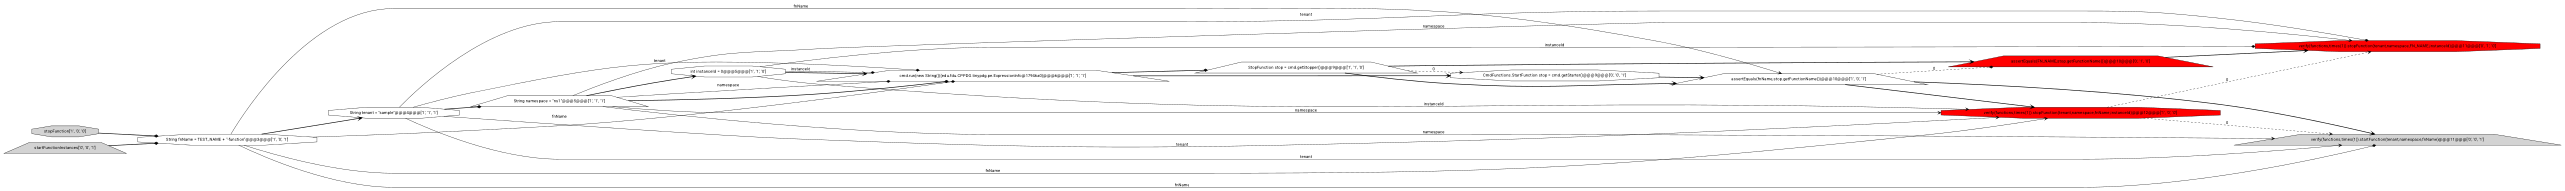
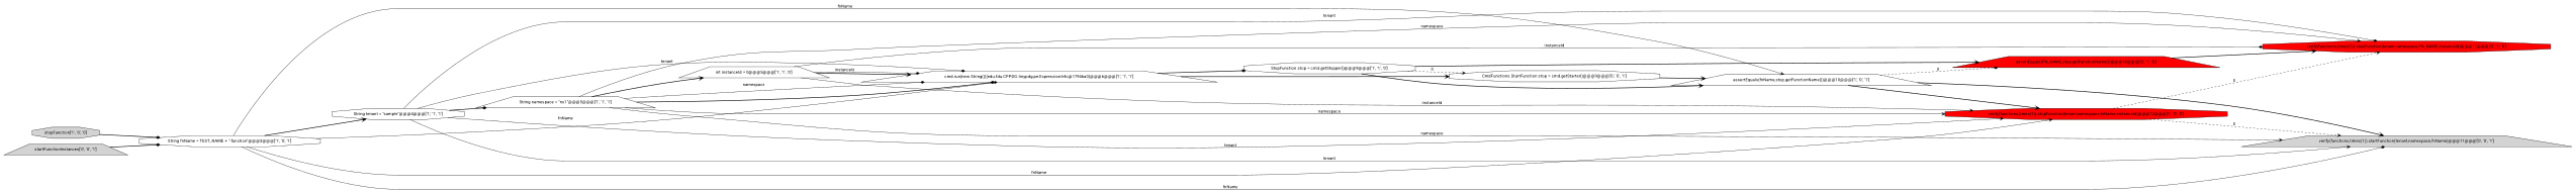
  digraph {
    fontname=Roboto
    rankdir=LR
    node [fillcolor=white fontname=Roboto shape=octagon style=filled]
    edge [arrowhead=vee fontname=Roboto style=solid]
    n1 [label="String tenant = \"sample\"@@@4@@@['1', '1', '1']"]
    n2 [fillcolor=lightgray label="verify(functions,times(1)).startFunction(tenant,namespace,fnName)@@@11@@@['0', '0', '1']" shape=trapezium]
    n3 [fillcolor=red label="verify(functions,times(1)).stopFunction(tenant,namespace,fnName,instanceId)@@@12@@@['1', '0', '0']"]
    n4 [label="cmd.run(new String((((edu.fdu.CPPDG.tinypdg.pe.ExpressionInfo@17946a0)@@@6@@@['1', '1', '1']" shape=trapezium]
    n5 [label="String namespace = \"ns1\"@@@5@@@['1', '1', '1']" shape=trapezium]
    n6 [fillcolor=red label="verify(functions,times(1)).stopFunction(tenant,namespace,FN_NAME,instanceId)@@@11@@@['0', '1', '0']"]
    n7 [fillcolor=lightgray label="stopFunction['1', '0', '0']"]
    n8 [label="String fnName = TEST_NAME + \"-function\"@@@3@@@['1', '0', '1']"]
    n9 [label="assertEquals(fnName,stop.getFunctionName())@@@10@@@['1', '0', '1']" shape=trapezium]
    n10 [fillcolor=red label="assertEquals(FN_NAME,stop.getFunctionName())@@@10@@@['0', '1', '0']" shape=trapezium]
    n11 [label="CmdFunctions.StartFunction stop = cmd.getStarter()@@@9@@@['0', '0', '1']"]
-   n12 [label="StopFunction stop = cmd.getStopper()@@@9@@@['1', '1', '0']" shape=trapezium]
-   n13 [label="int instanceId = 0@@@5@@@['1', '1', '0']"]
+   n12 [label="StopFunction stop = cmd.getStopper()@@@9@@@['1', '1', '0']"]
+   n13 [label="int instanceId = 0@@@5@@@['1', '1', '0']" shape=trapezium]
    n14 [fillcolor=lightgray label="startFunctionInstances['0', '0', '1']" shape=trapezium]
    n1 -> n2 [label=tenant]
    n1 -> n3 [label=tenant]
    n1 -> n4 [arrowhead=diamond label=tenant]
    n1 -> n5 [arrowhead=diamond style=bold]
    n1 -> n6 [arrowhead=diamond label=tenant]
    n3 -> n2 [label=0 style=dashed]
    n3 -> n6 [label=0 style=dashed]
    n4 -> n11 [style=bold]
    n4 -> n12 [arrowhead=diamond style=bold]
    n5 -> n2 [label=namespace]
    n5 -> n3 [label=namespace]
    n5 -> n4 [arrowhead=diamond style=bold]
    n5 -> n4 [arrowhead=diamond label=namespace]
    n5 -> n6 [label=namespace]
    n5 -> n13 [style=bold]
    n7 -> n8 [arrowhead=diamond style=bold]
    n8 -> n1 [style=bold]
    n8 -> n2 [arrowhead=diamond label=fnName]
    n8 -> n3 [label=fnName]
    n8 -> n4 [arrowhead=diamond label=fnName]
    n8 -> n9 [label=fnName]
    n9 -> n2 [style=bold]
    n9 -> n3 [style=bold]
    n9 -> n10 [arrowhead=diamond label=0 style=dashed]
    n10 -> n6 [style=bold]
    n11 -> n9 [style=bold]
    n12 -> n9 [style=bold]
    n12 -> n10 [style=bold]
    n12 -> n11 [label=0 style=dashed]
    n13 -> n3 [label=instanceId]
    n13 -> n4 [style=bold]
    n13 -> n4 [arrowhead=diamond label=instanceId]
    n13 -> n6 [arrowhead=diamond label=instanceId]
    n14 -> n8 [arrowhead=diamond style=bold]
  }
